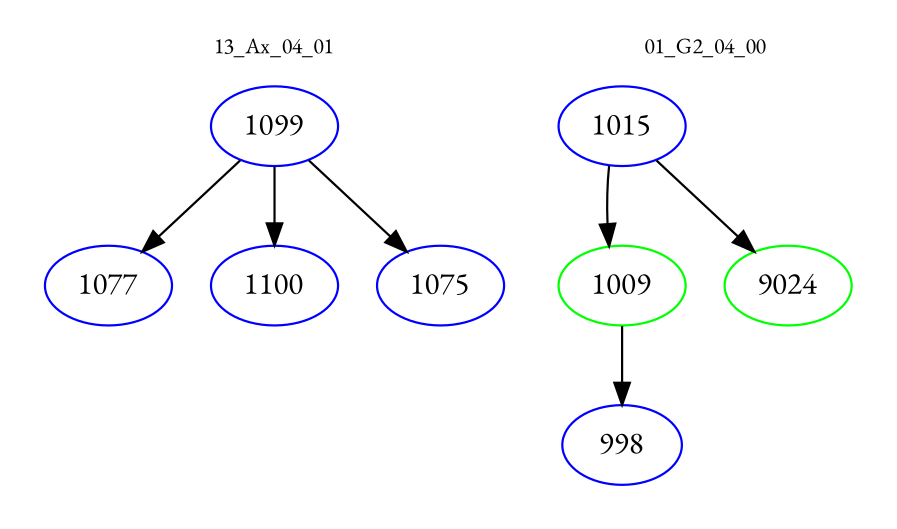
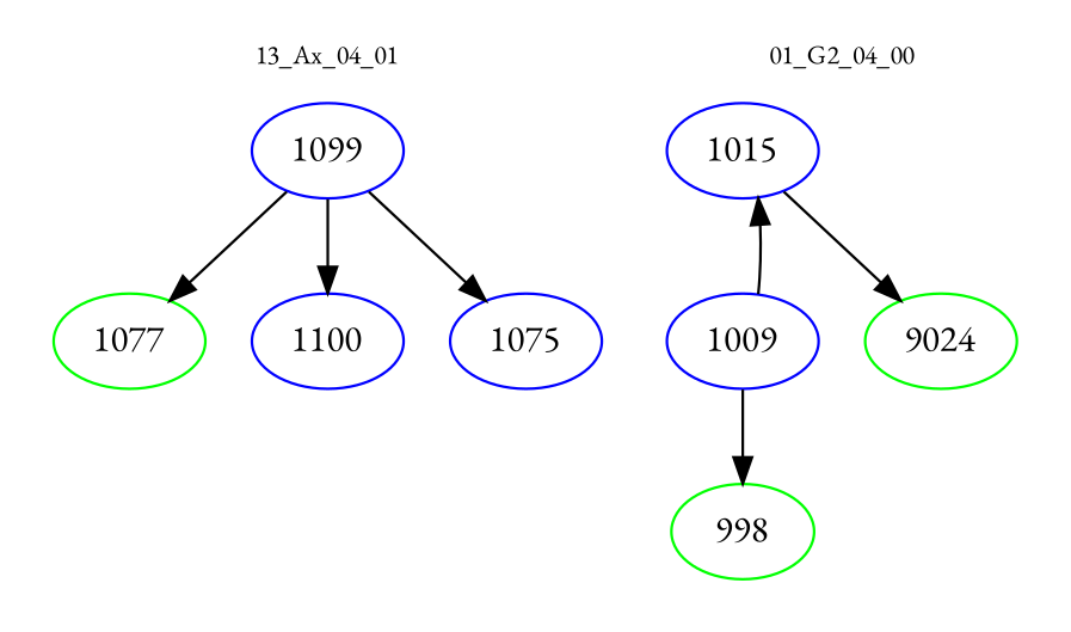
  digraph {
    fontname="EB Garamond"
    node [color=blue fontname="EB Garamond"]
    edge [color=black fontname="EB Garamond"]
    n1 [label=1099]
-   n2 [label=1077]
+   n2 [color=green label=1077]
    n3 [label=1100]
    n4 [label=1075]
    n5 [label=1015]
-   n6 [color=green label=1009]
+   n6 [label=1009]
    n7 [color=green label=9024]
-   n8 [label=998]
+   n8 [color=green label=998]
    subgraph cluster_1 {
      color=white
      fontsize=10
      label="13_Ax_04_01"
      n1
      n2
      n3
      n4
    }
    subgraph cluster_2 {
      color=white
      fontsize=10
      label="01_G2_04_00"
      n5
      n6
      n7
      n8
    }
    n1 -> n2
    n1 -> n3
    n1 -> n4
-   n5 -> n6
+   n6 -> n5
    n5 -> n7
    n6 -> n8
  }
